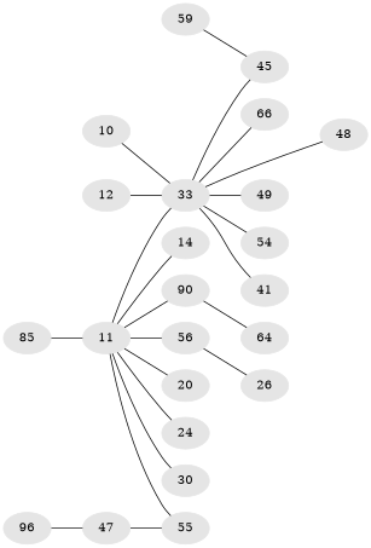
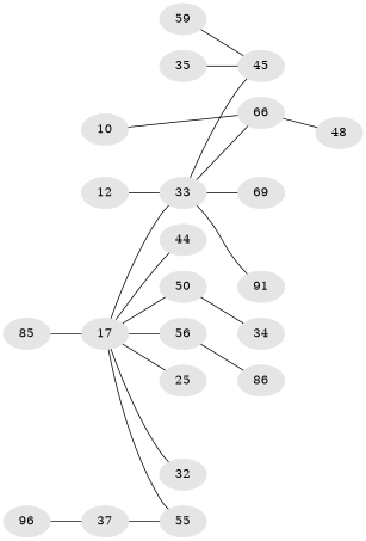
  graph {
    rankdir=LR
    node [color=gray90 style=filled]
    33 [super="+13"]
-   41
+   41 [label=91]
    45 [super="+6+10+27+30"]
    n4 [label=66 super="+28"]
    48
-   49
-   54
+   49 [label=69]
    n8 [label=10]
    n9 [label=85 super="+4"]
-   17 [super="+3+11+1+9" label=11]
-   20
-   24 [super="+23"]
-   32 [label=30]
-   44 [super="+43" label=14]
-   50 [label=90]
+   17 [super="+3+11+1+9"]
+   20 [label=25]
+   32
+   44 [super="+43"]
+   50
    55 [super="+25+40+52"]
    56 [super="+19"]
-   34 [label=64]
-   26
+   34
+   26 [label=86]
    n20 [label=12]
-   47 [super="+7"]
+   47 [super="+7" label=37]
+   35 [super="+16+18+31"]
    n23 [label=96]
    n24 [label=59]
    33 -- 41 [weight=2]
    33 -- 45 [weight=2]
    33 -- n4
-   33 -- 48
+   n4 -- 48
    33 -- 49
-   33 -- 54
-   n8 -- 33
+   n8 -- n4
    n9 -- 17
    17 -- 33 [weight=4]
    17 -- 20
-   17 -- 24
    17 -- 32
    17 -- 44
    17 -- 50
    17 -- 55 [weight=3]
    17 -- 56 [weight=3]
    50 -- 34
    56 -- 26
    n20 -- 33
    47 -- 55 [weight=2]
+   35 -- 45 [weight=2]
    n23 -- 47
    n24 -- 45
  }
